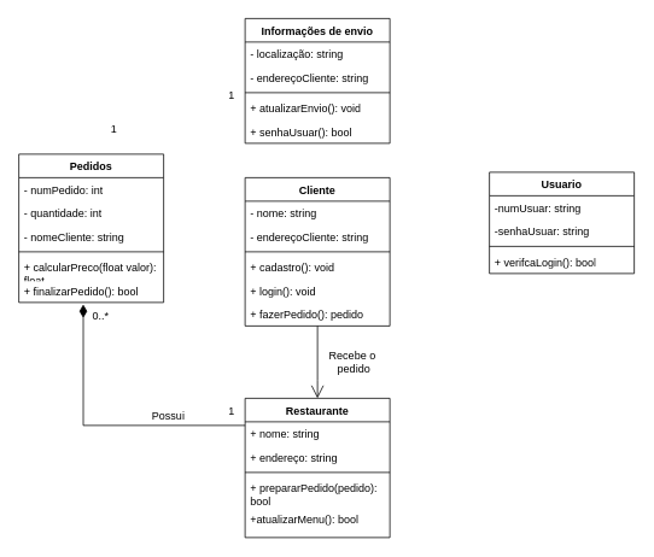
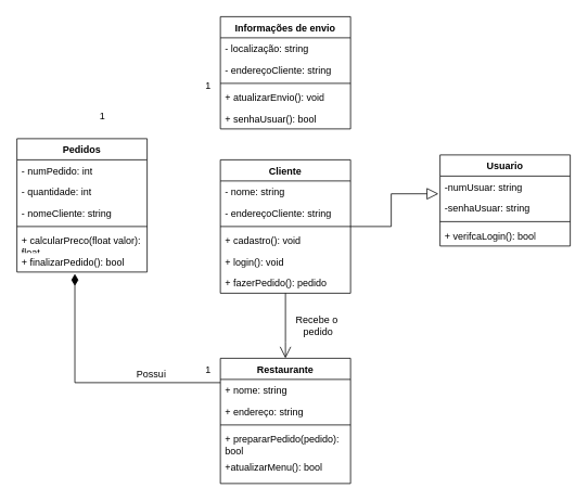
  <mxCell id="0" />
  <mxCell id="1" parent="0" />
  <mxCell id="2" value="Pedidos" style="swimlane;fontStyle=1;align=center;verticalAlign=top;childLayout=stackLayout;horizontal=1;startSize=26;horizontalStack=0;resizeParent=1;resizeParentMax=0;resizeLast=0;collapsible=1;marginBottom=0;whiteSpace=wrap;html=1;" vertex="1" parent="1"><mxGeometry x="20" y="170" width="160" height="164" as="geometry" /></mxCell>
  <mxCell id="3" value="- numPedido: int" style="text;strokeColor=none;fillColor=none;align=left;verticalAlign=top;spacingLeft=4;spacingRight=4;overflow=hidden;rotatable=0;points=[[0,0.5],[1,0.5]];portConstraint=eastwest;whiteSpace=wrap;html=1;" vertex="1" parent="2"><mxGeometry y="26" width="160" height="26" as="geometry" /></mxCell>
  <mxCell id="4" value="- quantidade: int" style="text;strokeColor=none;fillColor=none;align=left;verticalAlign=top;spacingLeft=4;spacingRight=4;overflow=hidden;rotatable=0;points=[[0,0.5],[1,0.5]];portConstraint=eastwest;whiteSpace=wrap;html=1;" vertex="1" parent="2"><mxGeometry y="52" width="160" height="26" as="geometry" /></mxCell>
  <mxCell id="5" value="- nomeCliente: string" style="text;strokeColor=none;fillColor=none;align=left;verticalAlign=top;spacingLeft=4;spacingRight=4;overflow=hidden;rotatable=0;points=[[0,0.5],[1,0.5]];portConstraint=eastwest;whiteSpace=wrap;html=1;" vertex="1" parent="2"><mxGeometry y="78" width="160" height="26" as="geometry" /></mxCell>
  <mxCell id="6" value="" style="line;strokeWidth=1;fillColor=none;align=left;verticalAlign=middle;spacingTop=-1;spacingLeft=3;spacingRight=3;rotatable=0;labelPosition=right;points=[];portConstraint=eastwest;strokeColor=inherit;" vertex="1" parent="2"><mxGeometry y="104" width="160" height="8" as="geometry" /></mxCell>
  <mxCell id="7" value="+ calcularPreco(float valor): float" style="text;strokeColor=none;fillColor=none;align=left;verticalAlign=top;spacingLeft=4;spacingRight=4;overflow=hidden;rotatable=0;points=[[0,0.5],[1,0.5]];portConstraint=eastwest;whiteSpace=wrap;html=1;" vertex="1" parent="2"><mxGeometry y="112" width="160" height="26" as="geometry" /></mxCell>
  <mxCell id="8" value="+ finalizarPedido(): bool" style="text;strokeColor=none;fillColor=none;align=left;verticalAlign=top;spacingLeft=4;spacingRight=4;overflow=hidden;rotatable=0;points=[[0,0.5],[1,0.5]];portConstraint=eastwest;whiteSpace=wrap;html=1;" vertex="1" parent="2"><mxGeometry y="138" width="160" height="26" as="geometry" /></mxCell>
  <mxCell id="9" value="Informações de envio" style="swimlane;fontStyle=1;align=center;verticalAlign=top;childLayout=stackLayout;horizontal=1;startSize=26;horizontalStack=0;resizeParent=1;resizeParentMax=0;resizeLast=0;collapsible=1;marginBottom=0;whiteSpace=wrap;html=1;" vertex="1" parent="1"><mxGeometry x="270" y="20" width="160" height="138" as="geometry" /></mxCell>
  <mxCell id="10" value="- localização: string" style="text;strokeColor=none;fillColor=none;align=left;verticalAlign=top;spacingLeft=4;spacingRight=4;overflow=hidden;rotatable=0;points=[[0,0.5],[1,0.5]];portConstraint=eastwest;whiteSpace=wrap;html=1;" vertex="1" parent="9"><mxGeometry y="26" width="160" height="26" as="geometry" /></mxCell>
  <mxCell id="11" value="- endereçoCliente: string" style="text;strokeColor=none;fillColor=none;align=left;verticalAlign=top;spacingLeft=4;spacingRight=4;overflow=hidden;rotatable=0;points=[[0,0.5],[1,0.5]];portConstraint=eastwest;whiteSpace=wrap;html=1;" vertex="1" parent="9"><mxGeometry y="52" width="160" height="26" as="geometry" /></mxCell>
  <mxCell id="12" value="" style="line;strokeWidth=1;fillColor=none;align=left;verticalAlign=middle;spacingTop=-1;spacingLeft=3;spacingRight=3;rotatable=0;labelPosition=right;points=[];portConstraint=eastwest;strokeColor=inherit;" vertex="1" parent="9"><mxGeometry y="78" width="160" height="8" as="geometry" /></mxCell>
  <mxCell id="13" value="+ atualizarEnvio(): void" style="text;strokeColor=none;fillColor=none;align=left;verticalAlign=top;spacingLeft=4;spacingRight=4;overflow=hidden;rotatable=0;points=[[0,0.5],[1,0.5]];portConstraint=eastwest;whiteSpace=wrap;html=1;" vertex="1" parent="9"><mxGeometry y="86" width="160" height="26" as="geometry" /></mxCell>
  <mxCell id="14" value="+ senhaUsuar(): bool" style="text;strokeColor=none;fillColor=none;align=left;verticalAlign=top;spacingLeft=4;spacingRight=4;overflow=hidden;rotatable=0;points=[[0,0.5],[1,0.5]];portConstraint=eastwest;whiteSpace=wrap;html=1;" vertex="1" parent="9"><mxGeometry y="112" width="160" height="26" as="geometry" /></mxCell>
  <mxCell id="15" style="edgeStyle=orthogonalEdgeStyle;rounded=0;orthogonalLoop=1;jettySize=auto;html=1;endArrow=open;endFill=0;endSize=12;" edge="1" parent="1" source="17" target="25"><mxGeometry relative="1" as="geometry"><Array as="points"><mxPoint x="350" y="420" /><mxPoint x="350" y="420" /></Array></mxGeometry></mxCell>
+ <mxCell id="16" style="edgeStyle=orthogonalEdgeStyle;rounded=0;orthogonalLoop=1;jettySize=auto;html=1;entryX=-0.012;entryY=0.838;entryDx=0;entryDy=0;entryPerimeter=0;endArrow=block;endFill=0;endSize=12;" edge="1" parent="1" source="17" target="36"><mxGeometry relative="1" as="geometry" /></mxCell>
  <mxCell id="17" value="Cliente" style="swimlane;fontStyle=1;align=center;verticalAlign=top;childLayout=stackLayout;horizontal=1;startSize=26;horizontalStack=0;resizeParent=1;resizeParentMax=0;resizeLast=0;collapsible=1;marginBottom=0;whiteSpace=wrap;html=1;" vertex="1" parent="1"><mxGeometry x="270" y="196" width="160" height="164" as="geometry" /></mxCell>
  <mxCell id="18" value="- nome: string" style="text;strokeColor=none;fillColor=none;align=left;verticalAlign=top;spacingLeft=4;spacingRight=4;overflow=hidden;rotatable=0;points=[[0,0.5],[1,0.5]];portConstraint=eastwest;whiteSpace=wrap;html=1;" vertex="1" parent="17"><mxGeometry y="26" width="160" height="26" as="geometry" /></mxCell>
  <mxCell id="19" value="- endereçoCliente: string" style="text;strokeColor=none;fillColor=none;align=left;verticalAlign=top;spacingLeft=4;spacingRight=4;overflow=hidden;rotatable=0;points=[[0,0.5],[1,0.5]];portConstraint=eastwest;whiteSpace=wrap;html=1;" vertex="1" parent="17"><mxGeometry y="52" width="160" height="26" as="geometry" /></mxCell>
  <mxCell id="20" value="" style="line;strokeWidth=1;fillColor=none;align=left;verticalAlign=middle;spacingTop=-1;spacingLeft=3;spacingRight=3;rotatable=0;labelPosition=right;points=[];portConstraint=eastwest;strokeColor=inherit;" vertex="1" parent="17"><mxGeometry y="78" width="160" height="8" as="geometry" /></mxCell>
  <mxCell id="21" value="+ cadastro(): void" style="text;strokeColor=none;fillColor=none;align=left;verticalAlign=top;spacingLeft=4;spacingRight=4;overflow=hidden;rotatable=0;points=[[0,0.5],[1,0.5]];portConstraint=eastwest;whiteSpace=wrap;html=1;" vertex="1" parent="17"><mxGeometry y="86" width="160" height="26" as="geometry" /></mxCell>
  <mxCell id="22" value="+ login(): void" style="text;strokeColor=none;fillColor=none;align=left;verticalAlign=top;spacingLeft=4;spacingRight=4;overflow=hidden;rotatable=0;points=[[0,0.5],[1,0.5]];portConstraint=eastwest;whiteSpace=wrap;html=1;" vertex="1" parent="17"><mxGeometry y="112" width="160" height="26" as="geometry" /></mxCell>
  <mxCell id="23" value="+ fazerPedido(): pedido" style="text;strokeColor=none;fillColor=none;align=left;verticalAlign=top;spacingLeft=4;spacingRight=4;overflow=hidden;rotatable=0;points=[[0,0.5],[1,0.5]];portConstraint=eastwest;whiteSpace=wrap;html=1;" vertex="1" parent="17"><mxGeometry y="138" width="160" height="26" as="geometry" /></mxCell>
  <mxCell id="24" style="edgeStyle=orthogonalEdgeStyle;rounded=0;orthogonalLoop=1;jettySize=auto;html=1;entryX=0.445;entryY=1.085;entryDx=0;entryDy=0;entryPerimeter=0;endArrow=diamondThin;endFill=1;endSize=12;" edge="1" parent="1" source="25" target="8"><mxGeometry relative="1" as="geometry"><Array as="points"><mxPoint x="91" y="470" /></Array></mxGeometry></mxCell>
  <mxCell id="25" value="Restaurante" style="swimlane;fontStyle=1;align=center;verticalAlign=top;childLayout=stackLayout;horizontal=1;startSize=26;horizontalStack=0;resizeParent=1;resizeParentMax=0;resizeLast=0;collapsible=1;marginBottom=0;whiteSpace=wrap;html=1;" vertex="1" parent="1"><mxGeometry x="270" y="440" width="160" height="154" as="geometry" /></mxCell>
  <mxCell id="26" value="+ nome: string" style="text;strokeColor=none;fillColor=none;align=left;verticalAlign=top;spacingLeft=4;spacingRight=4;overflow=hidden;rotatable=0;points=[[0,0.5],[1,0.5]];portConstraint=eastwest;whiteSpace=wrap;html=1;" vertex="1" parent="25"><mxGeometry y="26" width="160" height="26" as="geometry" /></mxCell>
  <mxCell id="27" value="+ endereço: string" style="text;strokeColor=none;fillColor=none;align=left;verticalAlign=top;spacingLeft=4;spacingRight=4;overflow=hidden;rotatable=0;points=[[0,0.5],[1,0.5]];portConstraint=eastwest;whiteSpace=wrap;html=1;" vertex="1" parent="25"><mxGeometry y="52" width="160" height="26" as="geometry" /></mxCell>
  <mxCell id="28" value="" style="line;strokeWidth=1;fillColor=none;align=left;verticalAlign=middle;spacingTop=-1;spacingLeft=3;spacingRight=3;rotatable=0;labelPosition=right;points=[];portConstraint=eastwest;strokeColor=inherit;" vertex="1" parent="25"><mxGeometry y="78" width="160" height="8" as="geometry" /></mxCell>
  <mxCell id="29" value="+ prepararPedido(pedido): bool" style="text;strokeColor=none;fillColor=none;align=left;verticalAlign=top;spacingLeft=4;spacingRight=4;overflow=hidden;rotatable=0;points=[[0,0.5],[1,0.5]];portConstraint=eastwest;whiteSpace=wrap;html=1;" vertex="1" parent="25"><mxGeometry y="86" width="160" height="34" as="geometry" /></mxCell>
  <mxCell id="30" value="+atualizarMenu(): bool" style="text;strokeColor=none;fillColor=none;align=left;verticalAlign=top;spacingLeft=4;spacingRight=4;overflow=hidden;rotatable=0;points=[[0,0.5],[1,0.5]];portConstraint=eastwest;whiteSpace=wrap;html=1;" vertex="1" parent="25"><mxGeometry y="120" width="160" height="34" as="geometry" /></mxCell>
  <mxCell id="31" value="1" style="text;html=1;align=center;verticalAlign=middle;resizable=0;points=[];autosize=1;strokeColor=none;fillColor=none;" vertex="1" parent="1"><mxGeometry x="240" y="440" width="30" height="30" as="geometry" /></mxCell>
- <mxCell id="32" value="0..*" style="text;html=1;align=center;verticalAlign=middle;resizable=0;points=[];autosize=1;strokeColor=none;fillColor=none;" vertex="1" parent="1"><mxGeometry x="90" y="334" width="40" height="30" as="geometry" /></mxCell>
  <mxCell id="33" value="Possui" style="text;html=1;align=center;verticalAlign=middle;resizable=0;points=[];autosize=1;strokeColor=none;fillColor=none;" vertex="1" parent="1"><mxGeometry x="155" y="445" width="60" height="30" as="geometry" /></mxCell>
  <mxCell id="34" value="1" style="text;html=1;align=center;verticalAlign=middle;resizable=0;points=[];autosize=1;strokeColor=none;fillColor=none;" vertex="1" parent="1"><mxGeometry x="240" y="90" width="30" height="30" as="geometry" /></mxCell>
  <mxCell id="35" value="Usuario" style="swimlane;fontStyle=1;align=center;verticalAlign=top;childLayout=stackLayout;horizontal=1;startSize=26;horizontalStack=0;resizeParent=1;resizeParentMax=0;resizeLast=0;collapsible=1;marginBottom=0;whiteSpace=wrap;html=1;" vertex="1" parent="1"><mxGeometry x="540" y="190" width="160" height="112" as="geometry" /></mxCell>
  <mxCell id="36" value="-numUsuar: string" style="text;strokeColor=none;fillColor=none;align=left;verticalAlign=top;spacingLeft=4;spacingRight=4;overflow=hidden;rotatable=0;points=[[0,0.5],[1,0.5]];portConstraint=eastwest;whiteSpace=wrap;html=1;" vertex="1" parent="35"><mxGeometry y="26" width="160" height="26" as="geometry" /></mxCell>
  <mxCell id="37" value="-senhaUsuar: string" style="text;strokeColor=none;fillColor=none;align=left;verticalAlign=top;spacingLeft=4;spacingRight=4;overflow=hidden;rotatable=0;points=[[0,0.5],[1,0.5]];portConstraint=eastwest;whiteSpace=wrap;html=1;" vertex="1" parent="35"><mxGeometry y="52" width="160" height="26" as="geometry" /></mxCell>
  <mxCell id="38" value="" style="line;strokeWidth=1;fillColor=none;align=left;verticalAlign=middle;spacingTop=-1;spacingLeft=3;spacingRight=3;rotatable=0;labelPosition=right;points=[];portConstraint=eastwest;strokeColor=inherit;" vertex="1" parent="35"><mxGeometry y="78" width="160" height="8" as="geometry" /></mxCell>
  <mxCell id="39" value="+ verifcaLogin(): bool" style="text;strokeColor=none;fillColor=none;align=left;verticalAlign=top;spacingLeft=4;spacingRight=4;overflow=hidden;rotatable=0;points=[[0,0.5],[1,0.5]];portConstraint=eastwest;whiteSpace=wrap;html=1;" vertex="1" parent="35"><mxGeometry y="86" width="160" height="26" as="geometry" /></mxCell>
  <mxCell id="40" value="Recebe o&amp;nbsp;&lt;br&gt;pedido" style="text;html=1;align=center;verticalAlign=middle;resizable=0;points=[];autosize=1;strokeColor=none;fillColor=none;" vertex="1" parent="1"><mxGeometry x="350" y="380" width="80" height="40" as="geometry" /></mxCell>
  <mxCell id="41" value="1" style="text;html=1;align=center;verticalAlign=middle;resizable=0;points=[];autosize=1;strokeColor=none;fillColor=none;" vertex="1" parent="1"><mxGeometry x="110" y="128" width="30" height="30" as="geometry" /></mxCell>
